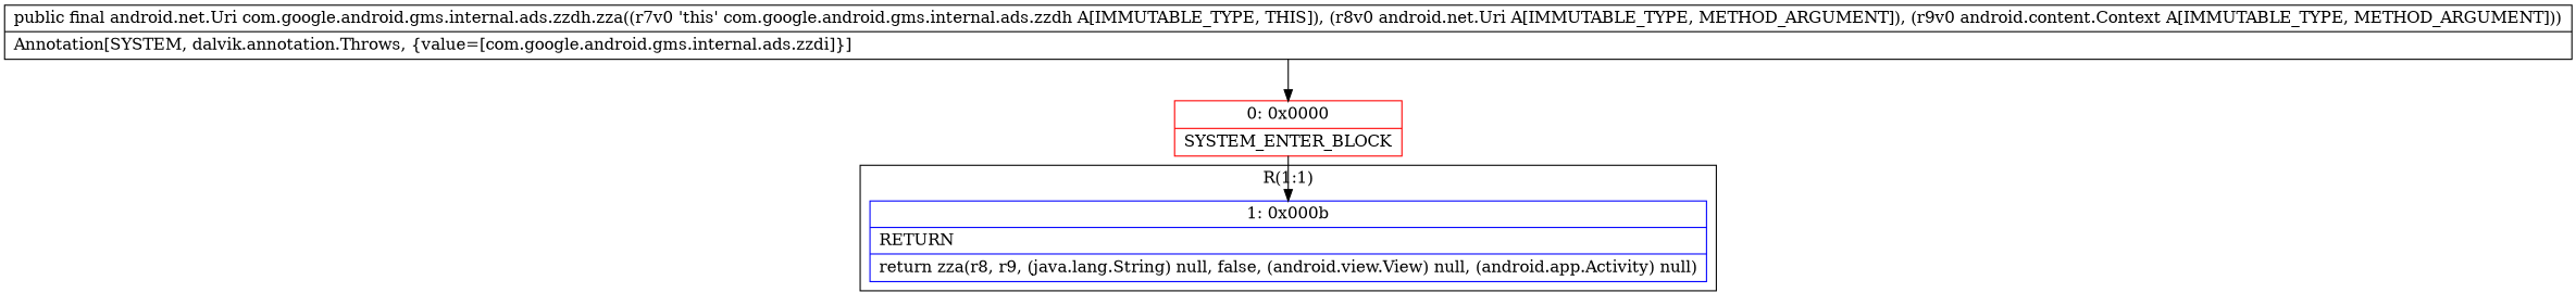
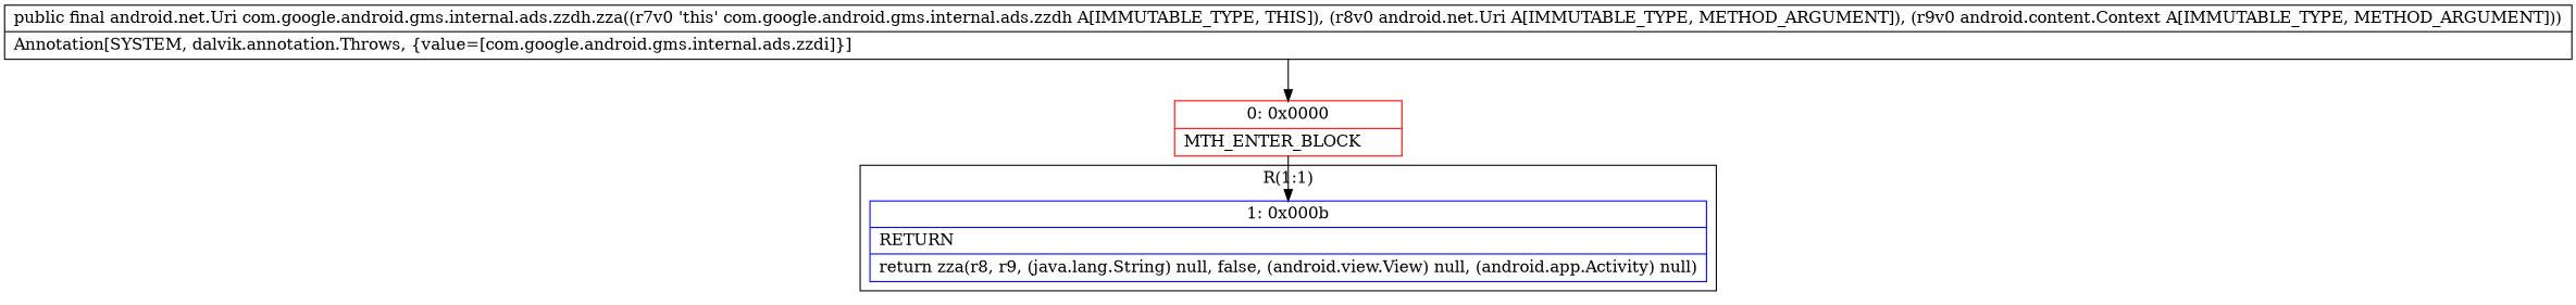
  digraph {
    node [shape=record]
    n1 [color=blue label="{1\:\ 0x000b|RETURN\l|return zza(r8, r9, (java.lang.String) null, false, (android.view.View) null, (android.app.Activity) null)\l}"]
-   n2 [color=red label="{0\:\ 0x0000|SYSTEM_ENTER_BLOCK\l}"]
+   n2 [color=red label="{0\:\ 0x0000|MTH_ENTER_BLOCK\l}"]
    n3 [label="{public final android.net.Uri com.google.android.gms.internal.ads.zzdh.zza((r7v0 'this' com.google.android.gms.internal.ads.zzdh A[IMMUTABLE_TYPE, THIS]), (r8v0 android.net.Uri A[IMMUTABLE_TYPE, METHOD_ARGUMENT]), (r9v0 android.content.Context A[IMMUTABLE_TYPE, METHOD_ARGUMENT]))  | Annotation[SYSTEM, dalvik.annotation.Throws, \{value=[com.google.android.gms.internal.ads.zzdi]\}]\l}"]
    subgraph cluster_1 {
      label="R(1:1)"
      n1
    }
    n2 -> n1
    n3 -> n2
  }
